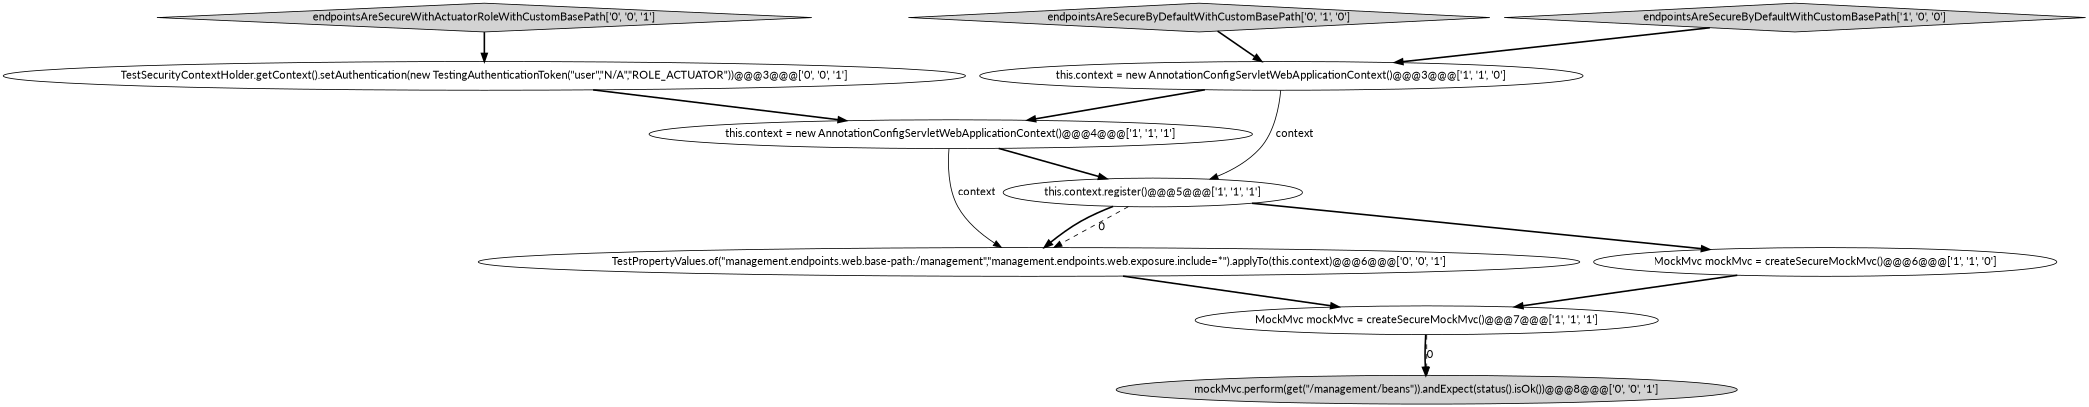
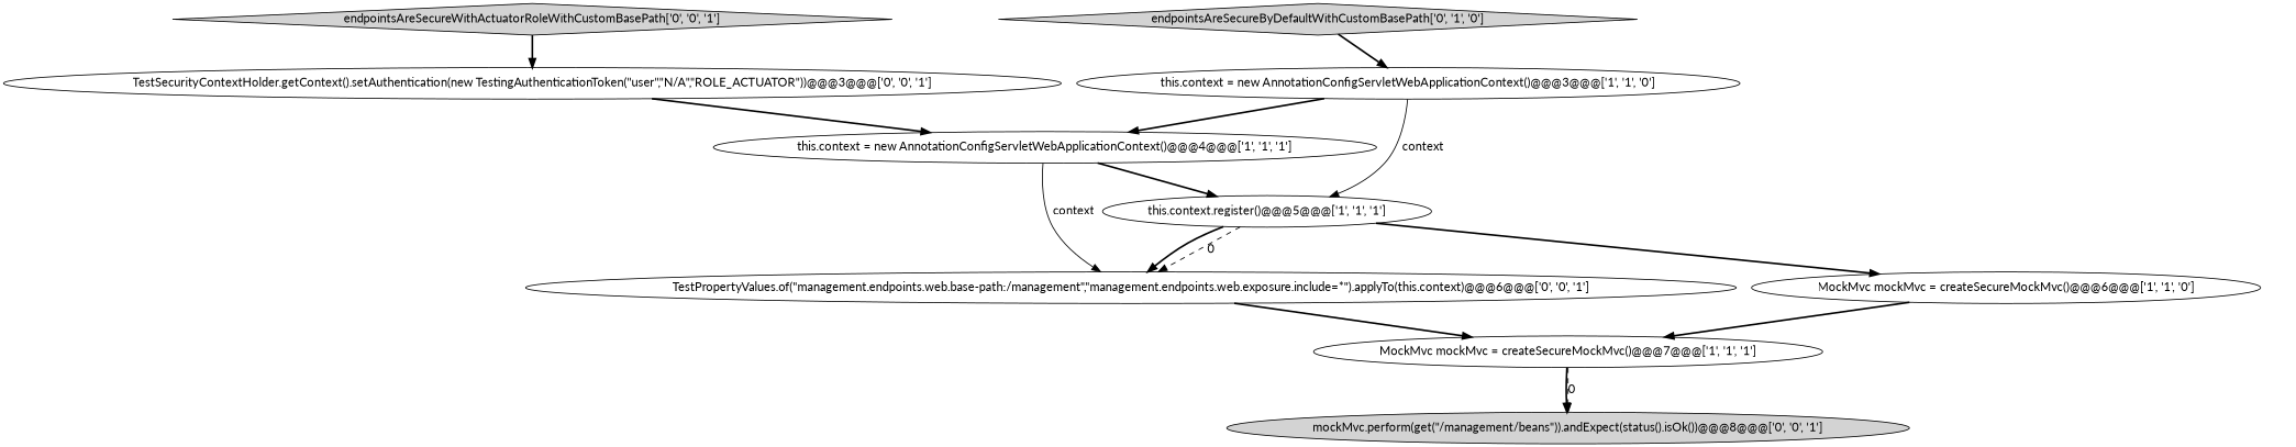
  digraph {
    fontname=Lato
    node [fillcolor=white shape=ellipse style=filled fontname=Lato]
    edge [style=bold fontname=Lato]
    n1 [label="this.context = new AnnotationConfigServletWebApplicationContext()@@@3@@@['1', '1', '0']"]
    n2 [label="this.context.register()@@@5@@@['1', '1', '1']"]
    n3 [label="this.context = new AnnotationConfigServletWebApplicationContext()@@@4@@@['1', '1', '1']"]
    n4 [label="MockMvc mockMvc = createSecureMockMvc()@@@7@@@['1', '1', '1']"]
    n5 [fillcolor=lightgray label="mockMvc.perform(get(\"/management/beans\")).andExpect(status().isOk())@@@8@@@['0', '0', '1']"]
    n6 [fillcolor=lightgray label="endpointsAreSecureWithActuatorRoleWithCustomBasePath['0', '0', '1']" shape=diamond]
    n7 [label="TestSecurityContextHolder.getContext().setAuthentication(new TestingAuthenticationToken(\"user\",\"N/A\",\"ROLE_ACTUATOR\"))@@@3@@@['0', '0', '1']"]
    n8 [label="TestPropertyValues.of(\"management.endpoints.web.base-path:/management\",\"management.endpoints.web.exposure.include=*\").applyTo(this.context)@@@6@@@['0', '0', '1']"]
    n9 [label="MockMvc mockMvc = createSecureMockMvc()@@@6@@@['1', '1', '0']"]
    n10 [fillcolor=lightgray label="endpointsAreSecureByDefaultWithCustomBasePath['0', '1', '0']" shape=diamond]
-   n11 [fillcolor=lightgray label="endpointsAreSecureByDefaultWithCustomBasePath['1', '0', '0']" shape=diamond]
    n1 -> n2 [label=context style=solid]
    n1 -> n3
    n2 -> n8 [label=0 style=dashed]
    n2 -> n8
    n2 -> n9
    n3 -> n2
    n3 -> n8 [label=context style=solid]
    n4 -> n5
    n4 -> n5 [label=0 style=dashed]
    n6 -> n7
    n7 -> n3
    n8 -> n4
    n9 -> n4
    n10 -> n1
-   n11 -> n1
  }
